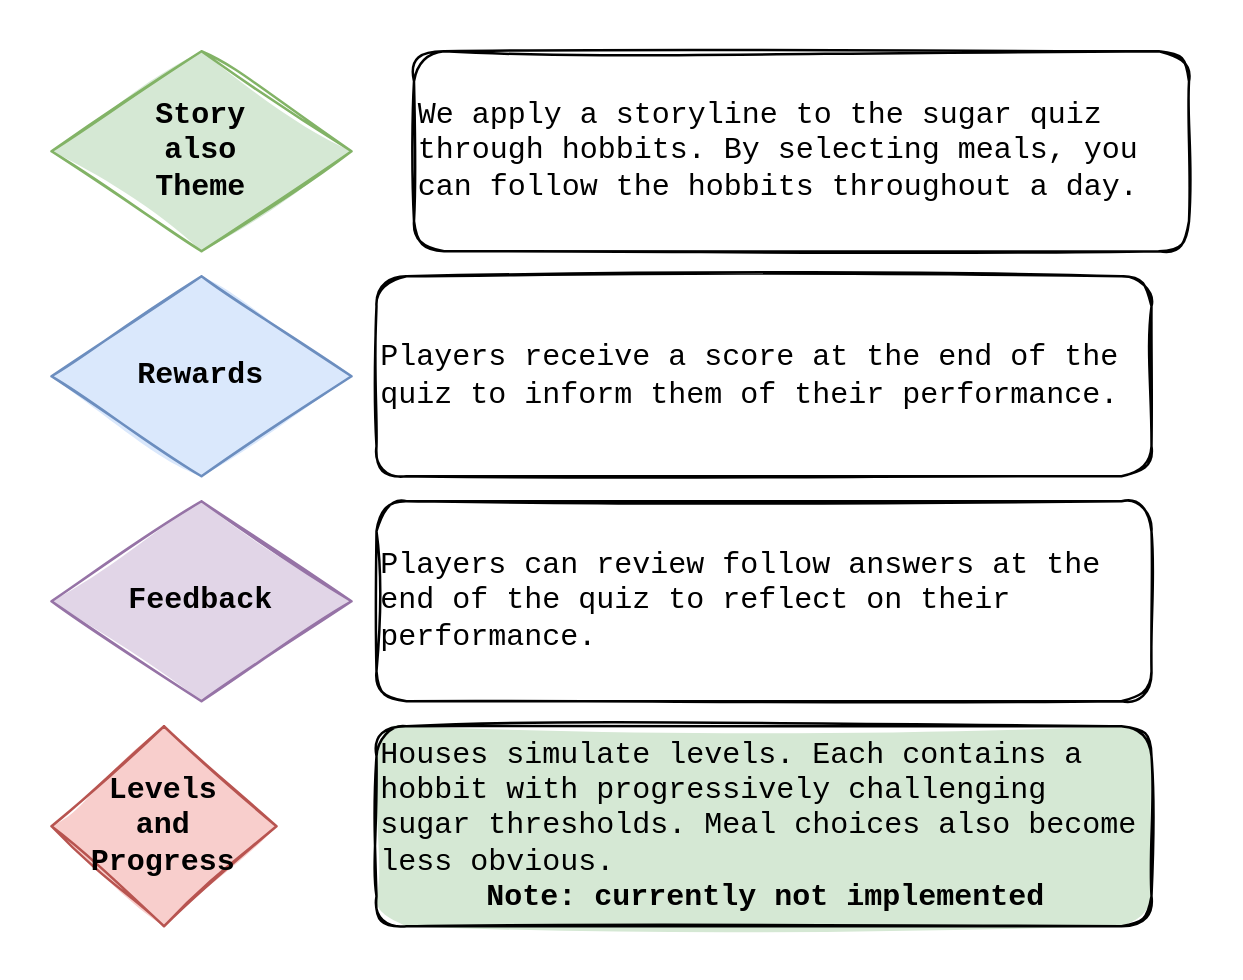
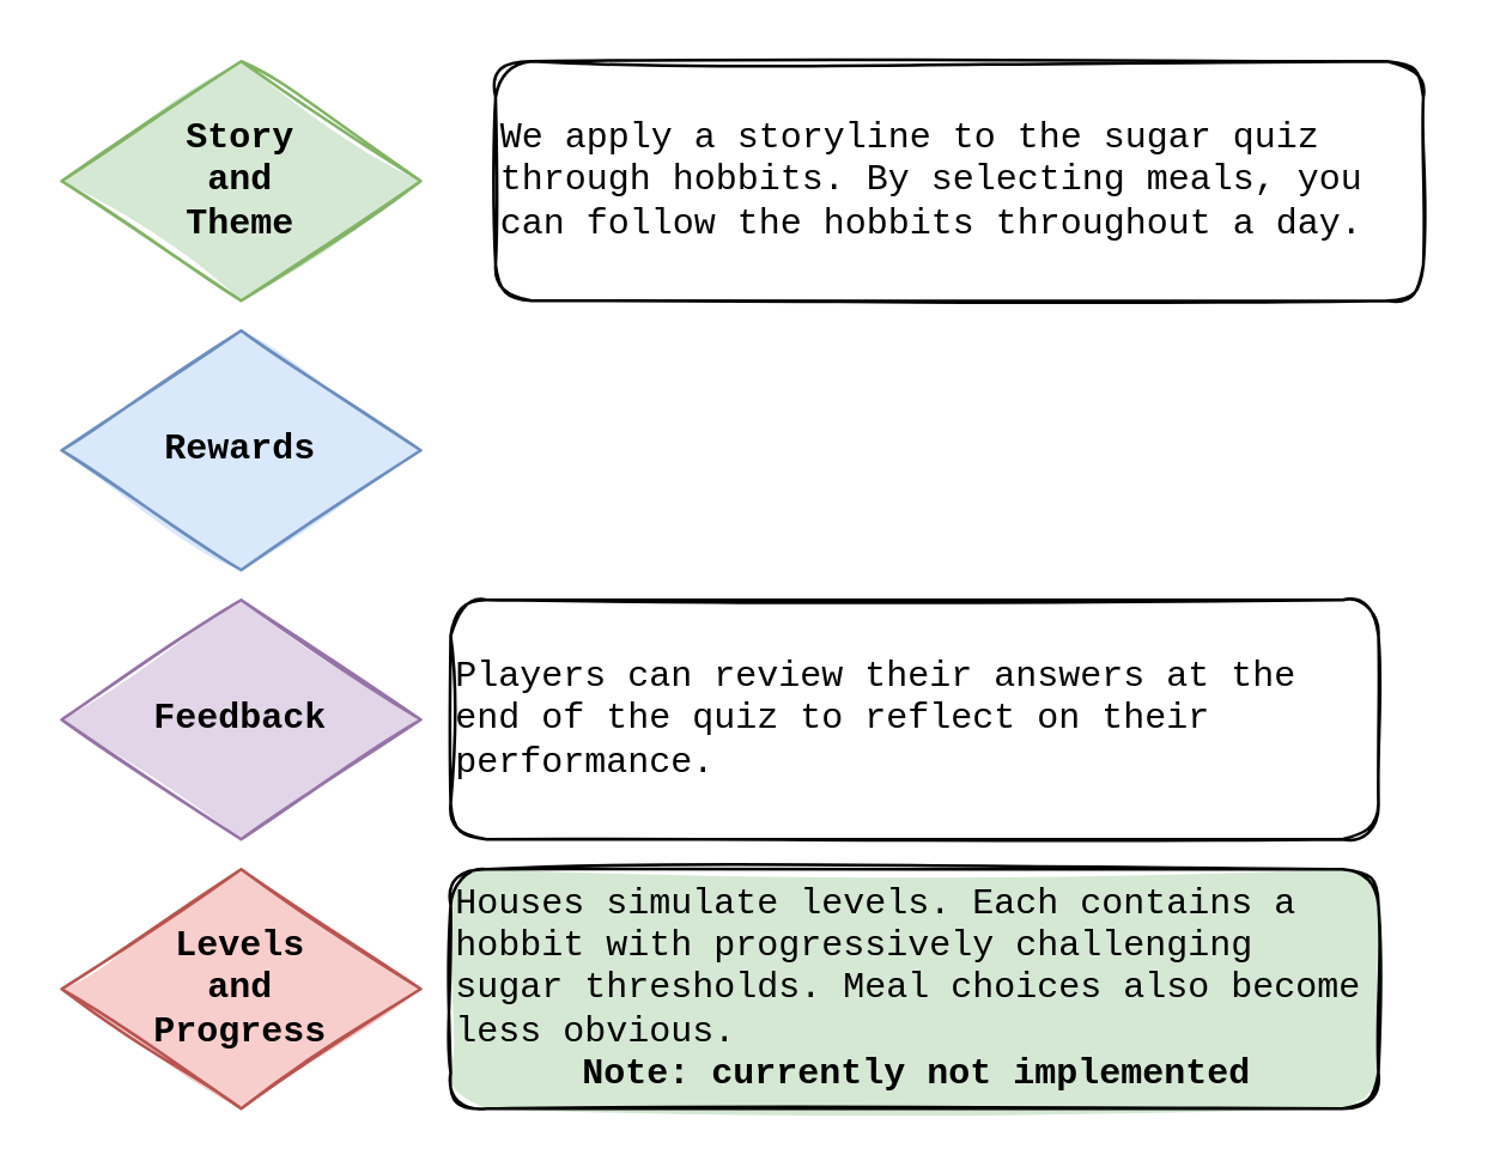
  <mxCell id="0" />
  <mxCell id="1" parent="0" />
- <mxCell id="2" value="Story &lt;br&gt;also &lt;br&gt;Theme" style="rhombus;whiteSpace=wrap;html=1;sketch=1;fillStyle=solid;fillColor=#d5e8d4;strokeColor=#82b366;fontStyle=1;fontFamily=Courier New;" parent="1" vertex="1"><mxGeometry x="20" y="20" width="120" height="80" as="geometry" /></mxCell>
- <mxCell id="3" value="Levels &lt;br style=&quot;font-size: 12px;&quot;&gt;and &lt;br style=&quot;font-size: 12px;&quot;&gt;Progress" style="rhombus;whiteSpace=wrap;html=1;fontFamily=Courier New;fontStyle=1;fontSize=12;fillColor=#f8cecc;strokeColor=#b85450;sketch=1;fillStyle=solid;" parent="1" vertex="1"><mxGeometry x="20" y="290" width="90" height="80" as="geometry" /></mxCell>
+ <mxCell id="2" value="Story &lt;br&gt;and &lt;br&gt;Theme" style="rhombus;whiteSpace=wrap;html=1;sketch=1;fillStyle=solid;fillColor=#d5e8d4;strokeColor=#82b366;fontStyle=1;fontFamily=Courier New;" parent="1" vertex="1"><mxGeometry x="20" y="20" width="120" height="80" as="geometry" /></mxCell>
+ <mxCell id="3" value="Levels &lt;br style=&quot;font-size: 12px;&quot;&gt;and &lt;br style=&quot;font-size: 12px;&quot;&gt;Progress" style="rhombus;whiteSpace=wrap;html=1;fontFamily=Courier New;fontStyle=1;fontSize=12;fillColor=#f8cecc;strokeColor=#b85450;sketch=1;fillStyle=solid;" parent="1" vertex="1"><mxGeometry x="20" y="290" width="120" height="80" as="geometry" /></mxCell>
  <mxCell id="4" value="Feedback" style="rhombus;whiteSpace=wrap;html=1;fontFamily=Courier New;fontStyle=1;fontSize=12;fillColor=#e1d5e7;strokeColor=#9673a6;sketch=1;fillStyle=solid;" parent="1" vertex="1"><mxGeometry x="20" y="200" width="120" height="80" as="geometry" /></mxCell>
  <mxCell id="5" value="Rewards" style="rhombus;whiteSpace=wrap;html=1;fontFamily=Courier New;fontStyle=1;fontSize=12;fillColor=#dae8fc;strokeColor=#6c8ebf;sketch=1;fillStyle=solid;" parent="1" vertex="1"><mxGeometry x="20" y="110" width="120" height="80" as="geometry" /></mxCell>
  <mxCell id="6" value="We apply a storyline to the sugar quiz through hobbits. By selecting meals, you can follow the hobbits throughout a day.&amp;nbsp;" style="rounded=1;whiteSpace=wrap;html=1;sketch=1;fontFamily=Courier New;fontSize=12;fillStyle=solid;align=left;" parent="1" vertex="1"><mxGeometry x="165" y="20" width="310" height="80" as="geometry" /></mxCell>
- <mxCell id="7" value="Players receive a score at the end of the quiz to inform them of their performance." style="rounded=1;whiteSpace=wrap;html=1;sketch=1;fontFamily=Courier New;fontSize=12;fillStyle=solid;align=left;" parent="1" vertex="1"><mxGeometry x="150" y="110" width="310" height="80" as="geometry" /></mxCell>
- <mxCell id="8" value="Players can review follow answers at the end of the quiz to reflect on their performance." style="rounded=1;whiteSpace=wrap;html=1;sketch=1;fontFamily=Courier New;fontSize=12;fillStyle=solid;align=left;" parent="1" vertex="1"><mxGeometry x="150" y="200" width="310" height="80" as="geometry" /></mxCell>
+ <mxCell id="8" value="Players can review their answers at the end of the quiz to reflect on their performance." style="rounded=1;whiteSpace=wrap;html=1;sketch=1;fontFamily=Courier New;fontSize=12;fillStyle=solid;align=left;" parent="1" vertex="1"><mxGeometry x="150" y="200" width="310" height="80" as="geometry" /></mxCell>
  <mxCell id="9" value="Houses simulate levels. Each contains a hobbit with progressively challenging sugar thresholds. Meal choices also become less obvious. &lt;br&gt;&lt;div style=&quot;text-align: center&quot;&gt;&lt;span&gt;&lt;b&gt;Note: currently not implemented&lt;/b&gt;&lt;/span&gt;&lt;/div&gt;" style="rounded=1;whiteSpace=wrap;html=1;sketch=1;fontFamily=Courier New;fontSize=12;fillStyle=solid;align=left;fillColor=#d5e8d4;" parent="1" vertex="1"><mxGeometry x="150" y="290" width="310" height="80" as="geometry" /></mxCell>
